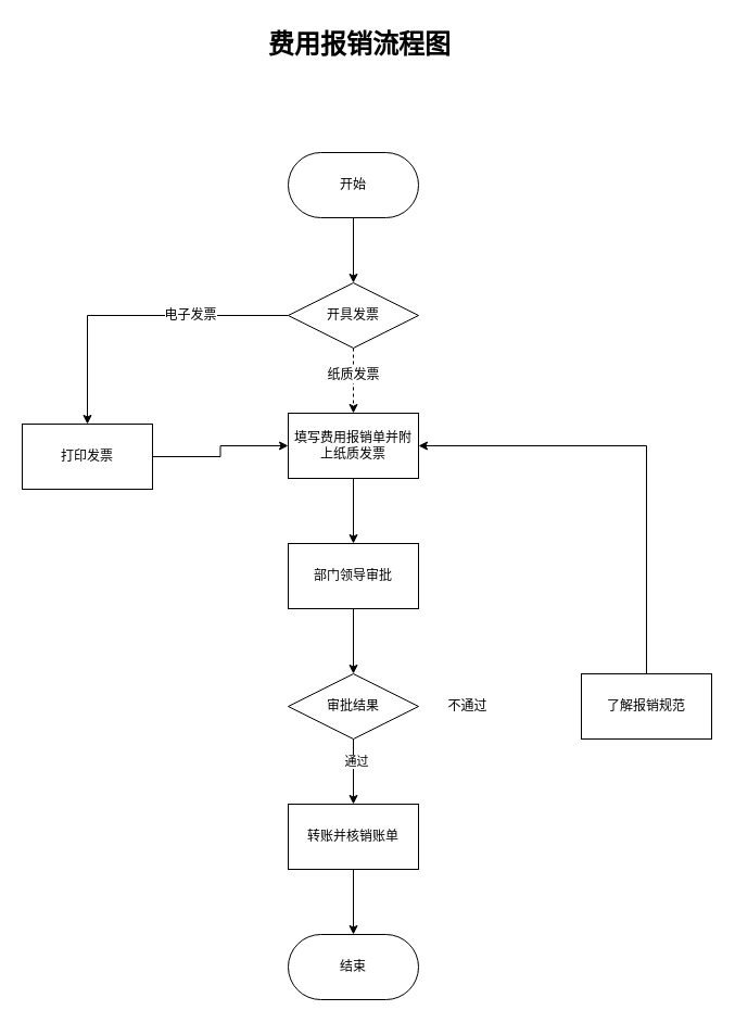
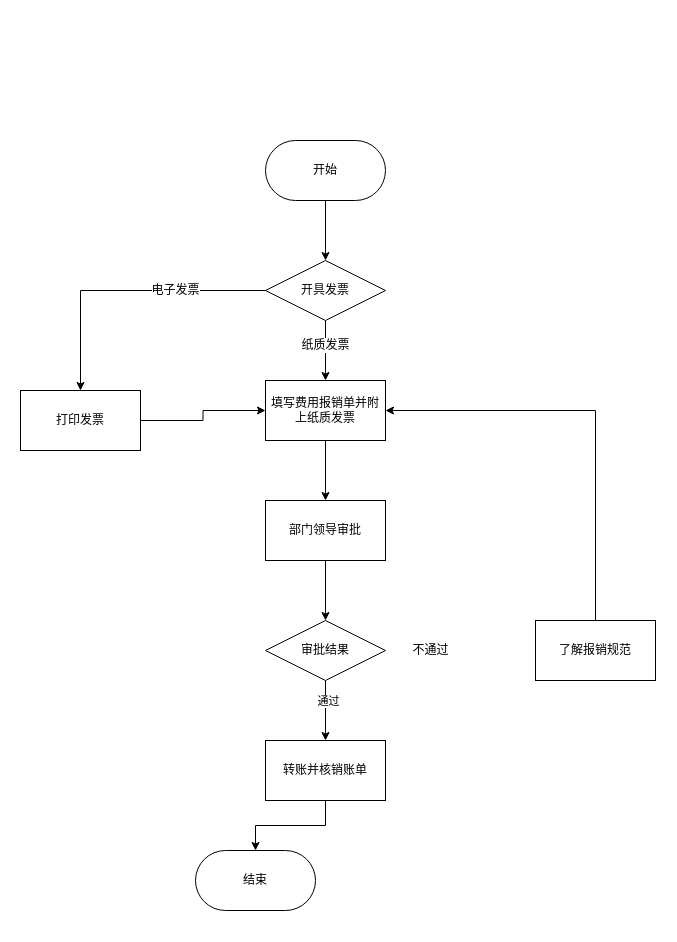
  <mxCell id="0" />
  <mxCell id="1" parent="0" />
  <mxCell id="2" style="edgeStyle=orthogonalEdgeStyle;rounded=0;orthogonalLoop=1;jettySize=auto;html=1;entryX=0.5;entryY=0;entryDx=0;entryDy=0;" edge="1" parent="1" source="3" target="6"><mxGeometry relative="1" as="geometry" /></mxCell>
  <mxCell id="3" value="开始" style="rounded=1;whiteSpace=wrap;html=1;arcSize=50;" vertex="1" parent="1"><mxGeometry x="265" y="140" width="120" height="60" as="geometry" /></mxCell>
- <mxCell id="4" style="edgeStyle=orthogonalEdgeStyle;rounded=0;orthogonalLoop=1;jettySize=auto;html=1;entryX=0.5;entryY=0;entryDx=0;entryDy=0;dashed=1;" edge="1" parent="1" source="6" target="8"><mxGeometry relative="1" as="geometry" /></mxCell>
+ <mxCell id="4" style="edgeStyle=orthogonalEdgeStyle;rounded=0;orthogonalLoop=1;jettySize=auto;html=1;entryX=0.5;entryY=0;entryDx=0;entryDy=0;" edge="1" parent="1" source="6" target="8"><mxGeometry relative="1" as="geometry" /></mxCell>
  <mxCell id="5" style="edgeStyle=orthogonalEdgeStyle;rounded=0;orthogonalLoop=1;jettySize=auto;html=1;" edge="1" parent="1" source="6" target="18"><mxGeometry relative="1" as="geometry" /></mxCell>
  <mxCell id="6" value="开具发票" style="rounded=0;whiteSpace=wrap;html=1;shape=rhombus;perimeter=rhombusPerimeter;" vertex="1" parent="1"><mxGeometry x="265" y="260" width="120" height="60" as="geometry" /></mxCell>
  <mxCell id="7" value="" style="edgeStyle=orthogonalEdgeStyle;rounded=0;orthogonalLoop=1;jettySize=auto;html=1;" edge="1" parent="1" source="8" target="10"><mxGeometry relative="1" as="geometry" /></mxCell>
  <mxCell id="8" value="填写费用报销单并附上纸质发票" style="rounded=0;whiteSpace=wrap;html=1;" vertex="1" parent="1"><mxGeometry x="265" y="380" width="120" height="60" as="geometry" /></mxCell>
  <mxCell id="9" value="" style="edgeStyle=orthogonalEdgeStyle;rounded=0;orthogonalLoop=1;jettySize=auto;html=1;" edge="1" parent="1" source="10" target="13"><mxGeometry relative="1" as="geometry" /></mxCell>
  <mxCell id="10" value="部门领导审批" style="rounded=0;whiteSpace=wrap;html=1;" vertex="1" parent="1"><mxGeometry x="265" y="500" width="120" height="60" as="geometry" /></mxCell>
  <mxCell id="11" value="" style="edgeStyle=orthogonalEdgeStyle;rounded=0;orthogonalLoop=1;jettySize=auto;html=1;" edge="1" parent="1" source="13" target="16"><mxGeometry relative="1" as="geometry" /></mxCell>
  <mxCell id="12" value="通过" style="edgeLabel;html=1;align=center;verticalAlign=middle;resizable=0;points=[];" vertex="1" connectable="0" parent="11"><mxGeometry x="-0.35" y="2" relative="1" as="geometry"><mxPoint as="offset" /></mxGeometry></mxCell>
  <mxCell id="13" value="审批结果" style="rounded=0;whiteSpace=wrap;html=1;shape=rhombus;perimeter=rhombusPerimeter;" vertex="1" parent="1"><mxGeometry x="265" y="620" width="120" height="60" as="geometry" /></mxCell>
- <mxCell id="14" value="结束" style="rounded=1;whiteSpace=wrap;html=1;arcSize=50;" vertex="1" parent="1"><mxGeometry x="265" y="860" width="120" height="60" as="geometry" /></mxCell>
+ <mxCell id="14" value="结束" style="rounded=1;whiteSpace=wrap;html=1;arcSize=50;" vertex="1" parent="1"><mxGeometry x="195" y="850" width="120" height="60" as="geometry" /></mxCell>
  <mxCell id="15" value="" style="edgeStyle=orthogonalEdgeStyle;rounded=0;orthogonalLoop=1;jettySize=auto;html=1;" edge="1" parent="1" source="16" target="14"><mxGeometry relative="1" as="geometry" /></mxCell>
  <mxCell id="16" value="转账并核销账单" style="rounded=0;whiteSpace=wrap;html=1;" vertex="1" parent="1"><mxGeometry x="265" y="740" width="120" height="60" as="geometry" /></mxCell>
  <mxCell id="17" style="edgeStyle=orthogonalEdgeStyle;rounded=0;orthogonalLoop=1;jettySize=auto;html=1;exitX=1;exitY=0.5;exitDx=0;exitDy=0;entryX=0;entryY=0.5;entryDx=0;entryDy=0;" edge="1" parent="1" source="18" target="8"><mxGeometry relative="1" as="geometry" /></mxCell>
  <mxCell id="18" value="打印发票" style="whiteSpace=wrap;html=1;rounded=0;" vertex="1" parent="1"><mxGeometry x="20" y="390" width="120" height="60" as="geometry" /></mxCell>
  <mxCell id="19" value="纸质发票" style="text;html=1;align=center;verticalAlign=middle;resizable=0;points=[];autosize=1;strokeColor=none;fillColor=none;labelBackgroundColor=default;" vertex="1" parent="1"><mxGeometry x="290" y="330" width="70" height="30" as="geometry" /></mxCell>
  <mxCell id="20" value="电子发票" style="text;html=1;align=center;verticalAlign=middle;resizable=0;points=[];autosize=1;strokeColor=none;fillColor=none;labelBackgroundColor=default;" vertex="1" parent="1"><mxGeometry x="140" y="275" width="70" height="30" as="geometry" /></mxCell>
  <mxCell id="21" style="edgeStyle=orthogonalEdgeStyle;rounded=0;orthogonalLoop=1;jettySize=auto;html=1;exitX=0.5;exitY=0;exitDx=0;exitDy=0;entryX=1;entryY=0.5;entryDx=0;entryDy=0;" edge="1" parent="1" source="22" target="8"><mxGeometry relative="1" as="geometry" /></mxCell>
  <mxCell id="22" value="了解报销规范" style="whiteSpace=wrap;html=1;rounded=0;" vertex="1" parent="1"><mxGeometry x="535" y="620" width="120" height="60" as="geometry" /></mxCell>
  <mxCell id="23" value="不通过" style="text;html=1;align=center;verticalAlign=middle;resizable=0;points=[];autosize=1;strokeColor=none;fillColor=none;labelBackgroundColor=default;" vertex="1" parent="1"><mxGeometry x="400" y="635" width="60" height="30" as="geometry" /></mxCell>
- <mxCell id="24" value="&lt;h1 style=&quot;margin-top: 0px;&quot;&gt;费用报销流程图&lt;/h1&gt;" style="text;html=1;whiteSpace=wrap;overflow=hidden;rounded=0;" vertex="1" parent="1"><mxGeometry x="245" y="20" width="180" height="120" as="geometry" /></mxCell>
